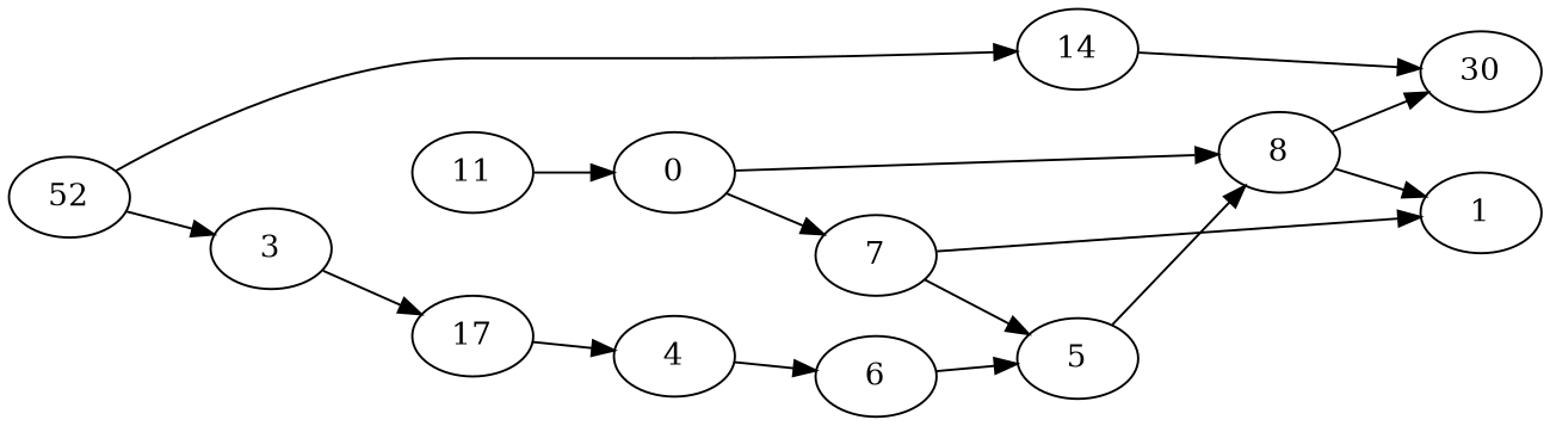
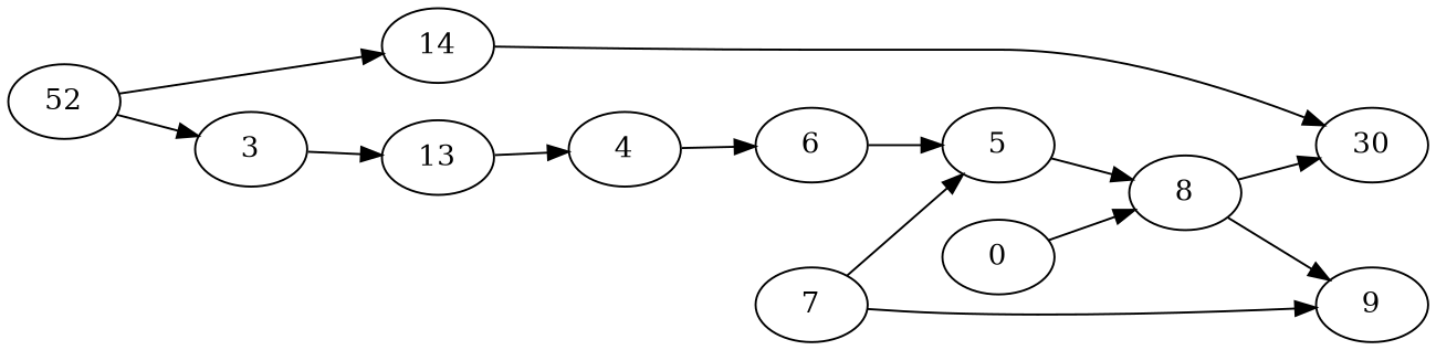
  digraph {
    rankdir=LR
    n1 [label=52]
    14
    3
    n4 [label=30]
-   13 [label=17]
+   13
    4
    6
    n8 [label=0]
-   11
    7
    8
-   9 [label=1]
+   9
    5
    n1 -> 14
    n1 -> 3
    14 -> n4
    3 -> 13
    13 -> 4
    4 -> 6
    6 -> 5
-   n8 -> 7
    n8 -> 8
-   11 -> n8
    7 -> 9
    7 -> 5
    8 -> n4
    8 -> 9
    5 -> 8
  }
